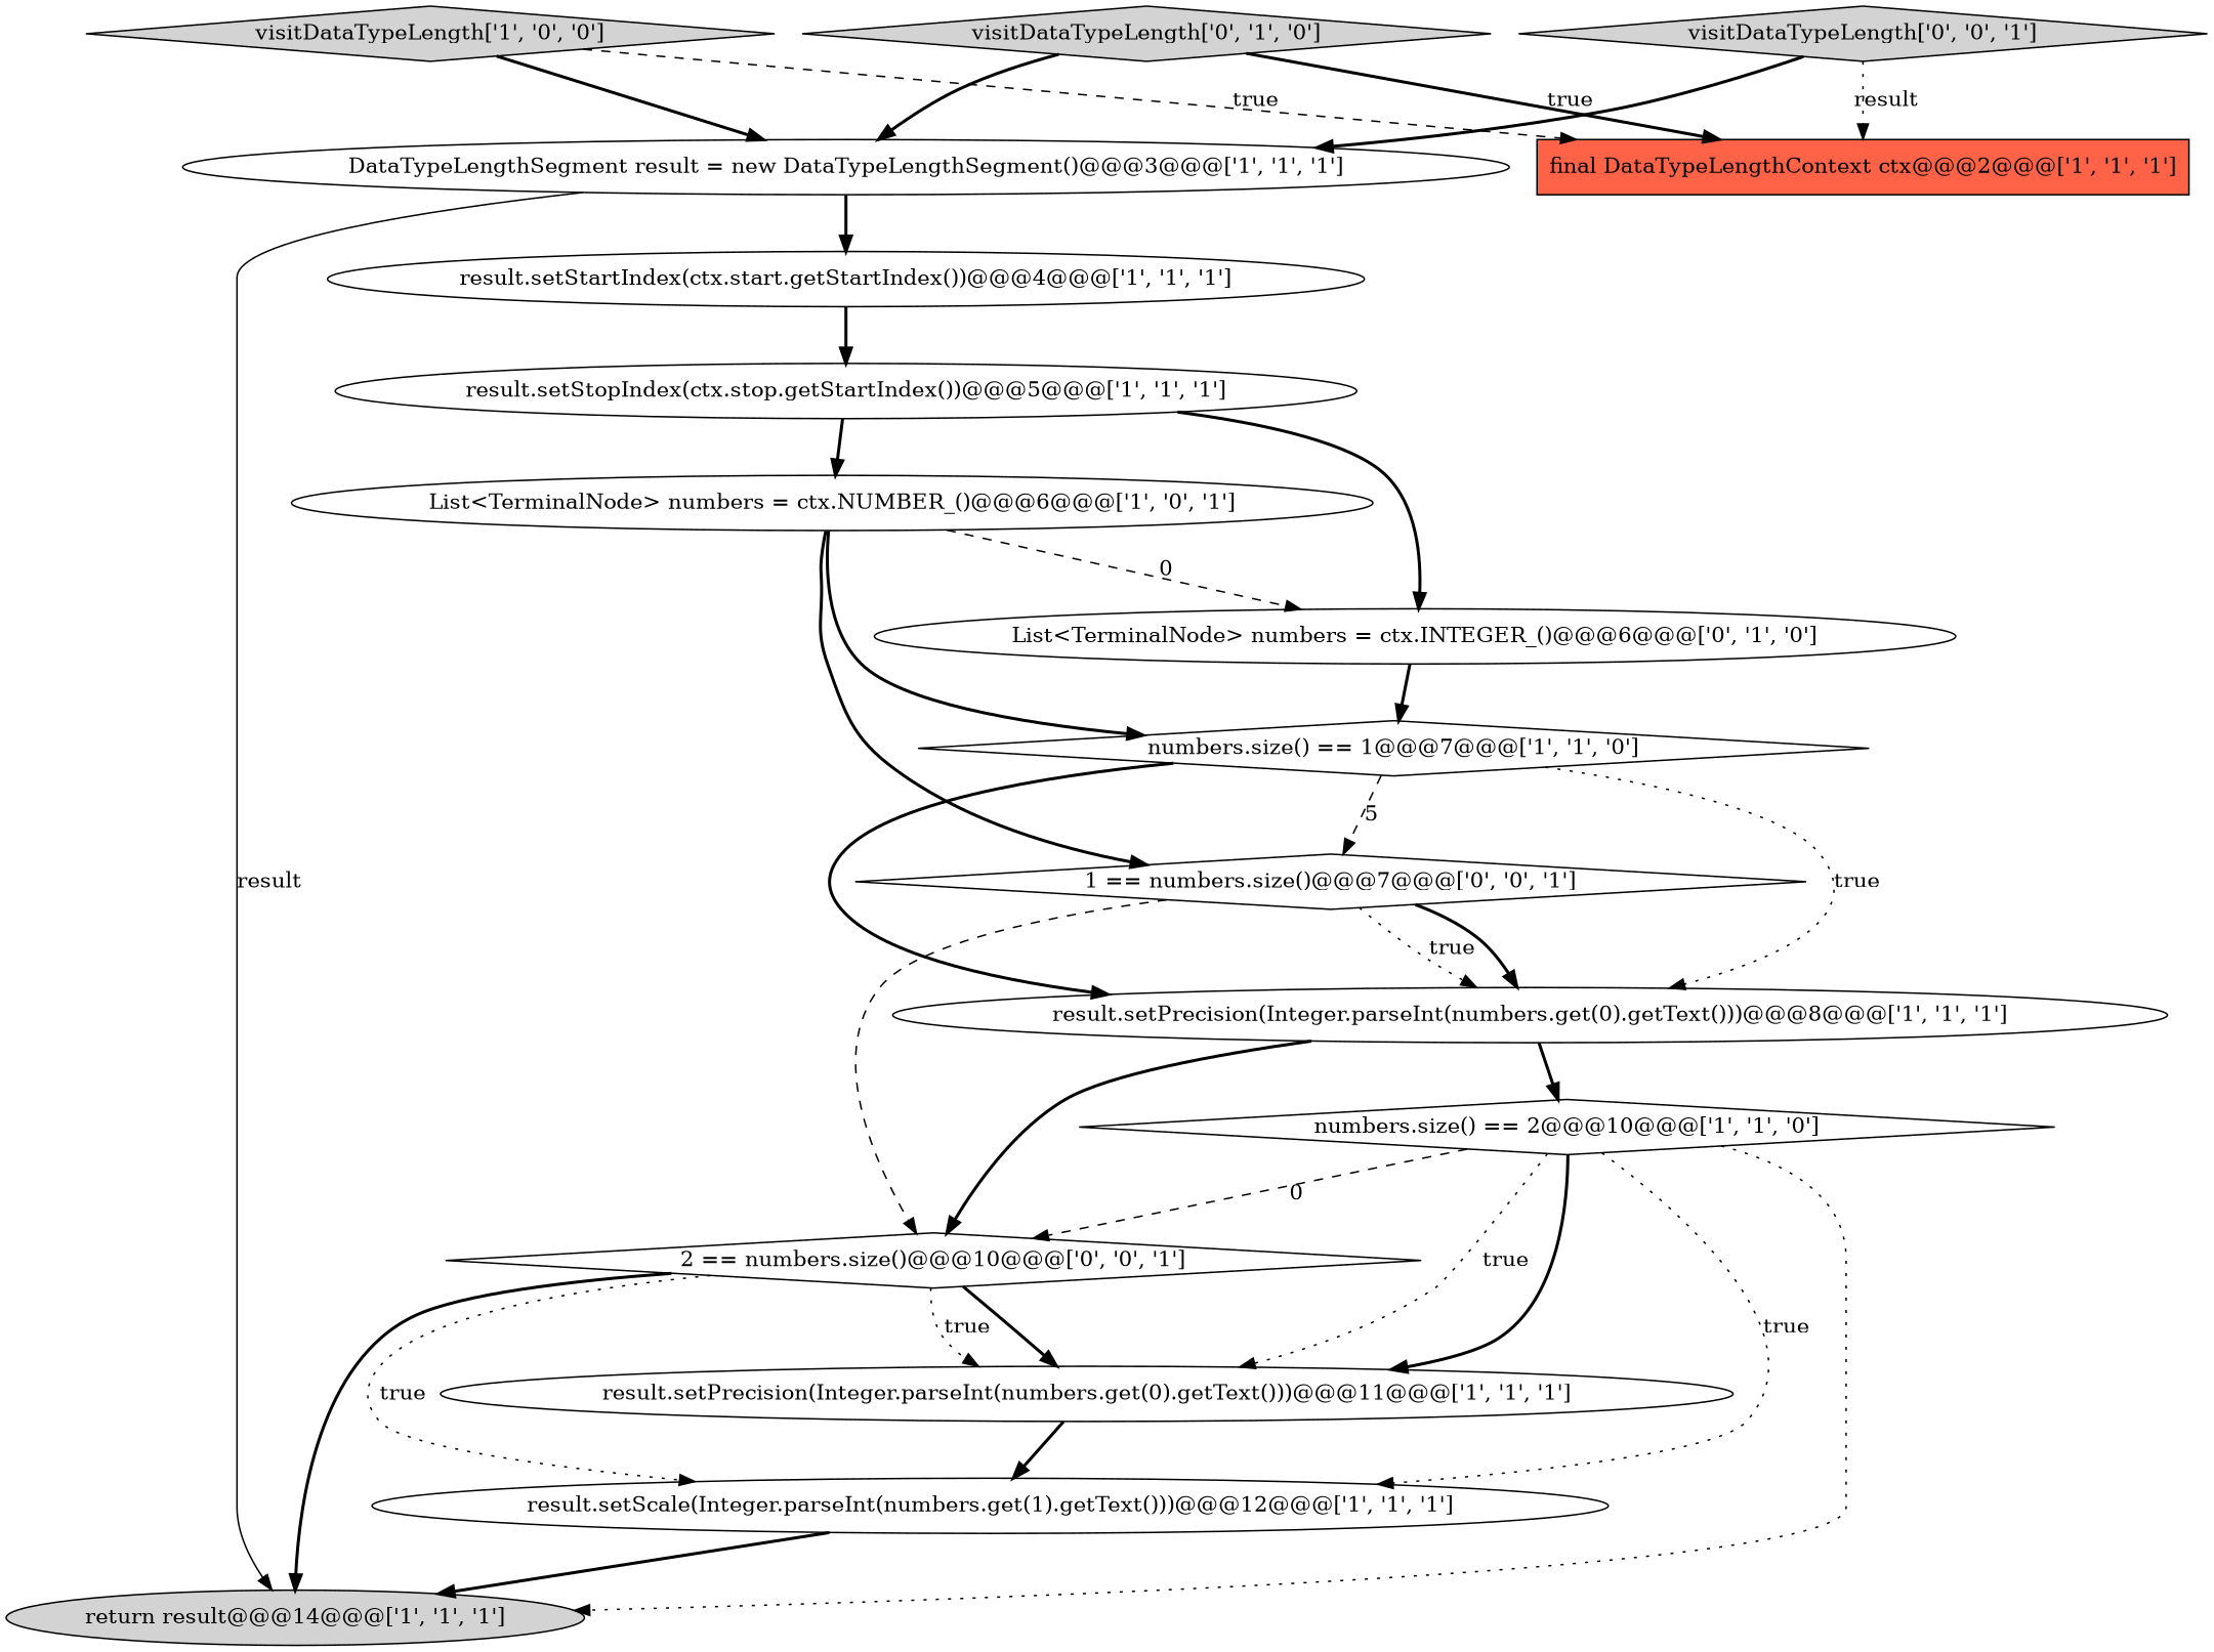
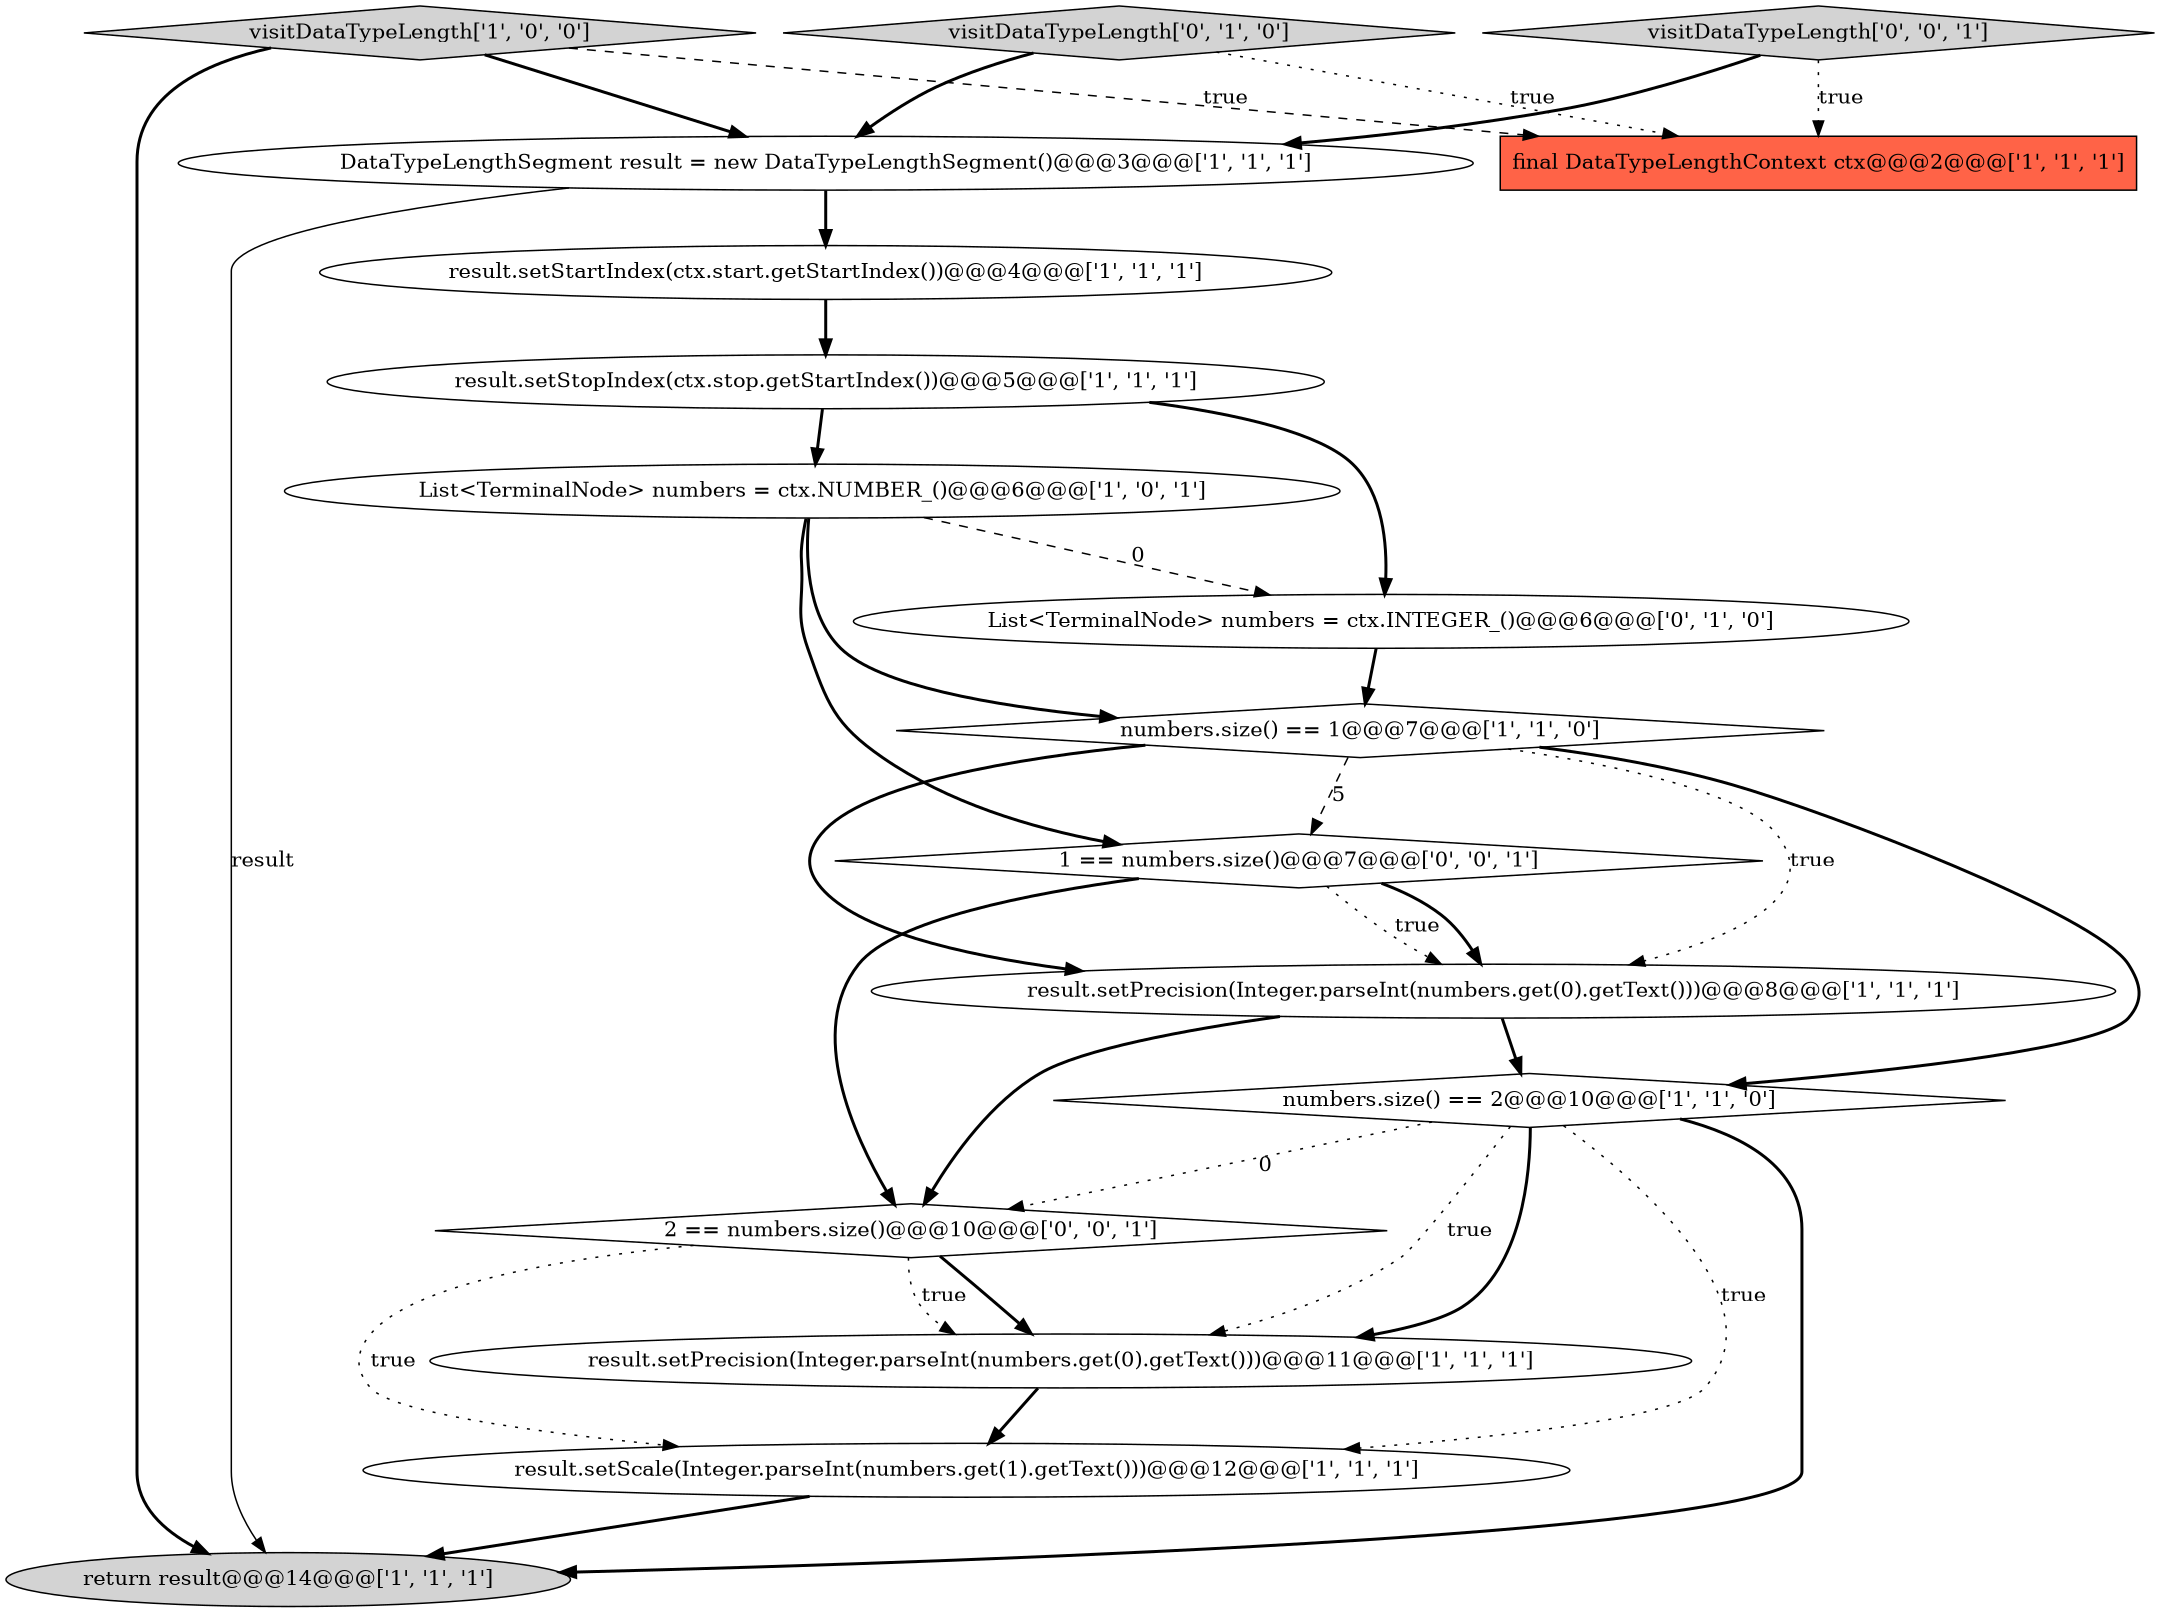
  digraph {
    node [fillcolor=white shape=ellipse style=filled]
    edge [style=bold]
    n1 [fillcolor=tomato label="final DataTypeLengthContext ctx@@@2@@@['1', '1', '1']" shape=box]
    n2 [label="result.setScale(Integer.parseInt(numbers.get(1).getText()))@@@12@@@['1', '1', '1']"]
    n3 [fillcolor=lightgray label="return result@@@14@@@['1', '1', '1']"]
    n4 [label="DataTypeLengthSegment result = new DataTypeLengthSegment()@@@3@@@['1', '1', '1']"]
    n5 [label="result.setStartIndex(ctx.start.getStartIndex())@@@4@@@['1', '1', '1']"]
    n6 [label="result.setStopIndex(ctx.stop.getStartIndex())@@@5@@@['1', '1', '1']"]
    n7 [label="result.setPrecision(Integer.parseInt(numbers.get(0).getText()))@@@8@@@['1', '1', '1']"]
    n8 [label="2 == numbers.size()@@@10@@@['0', '0', '1']" shape=diamond]
    n9 [label="numbers.size() == 2@@@10@@@['1', '1', '0']" shape=diamond]
    n10 [label="result.setPrecision(Integer.parseInt(numbers.get(0).getText()))@@@11@@@['1', '1', '1']"]
    n11 [fillcolor=lightgray label="visitDataTypeLength['0', '0', '1']" shape=diamond]
    n12 [fillcolor=lightgray label="visitDataTypeLength['1', '0', '0']" shape=diamond]
    n13 [label="List<TerminalNode> numbers = ctx.NUMBER_()@@@6@@@['1', '0', '1']"]
    n14 [label="List<TerminalNode> numbers = ctx.INTEGER_()@@@6@@@['0', '1', '0']"]
    n15 [label="numbers.size() == 1@@@7@@@['1', '1', '0']" shape=diamond]
    n16 [label="1 == numbers.size()@@@7@@@['0', '0', '1']" shape=diamond]
    n17 [fillcolor=lightgray label="visitDataTypeLength['0', '1', '0']" shape=diamond]
    n2 -> n3
    n4 -> n3 [label=result style=solid]
    n4 -> n5
    n5 -> n6
    n6 -> n13
    n6 -> n14
    n7 -> n8
    n7 -> n9
    n8 -> n2 [label=true style=dotted]
-   n8 -> n3
+   n12 -> n3
    n8 -> n10
    n8 -> n10 [label=true style=dotted]
    n9 -> n2 [label=true style=dotted]
-   n9 -> n3 [style=dotted]
-   n9 -> n8 [label=0 style=dashed]
+   n9 -> n3
+   n9 -> n8 [label=0 style=dotted]
    n9 -> n10
    n9 -> n10 [label=true style=dotted]
    n10 -> n2
-   n11 -> n1 [label=result style=dotted]
+   n11 -> n1 [label=true style=dotted]
    n11 -> n4
    n12 -> n1 [label=true style=dashed]
    n12 -> n4
    n13 -> n14 [label=0 style=dashed]
    n13 -> n15
    n13 -> n16
    n14 -> n15
    n15 -> n7 [label=true style=dotted]
    n15 -> n7
+   n15 -> n9
    n15 -> n16 [label=5 style=dashed]
    n16 -> n7 [label=true style=dotted]
    n16 -> n7
-   n16 -> n8 [style=dashed]
-   n17 -> n1 [label=true]
+   n16 -> n8
+   n17 -> n1 [label=true style=dotted]
    n17 -> n4
  }
